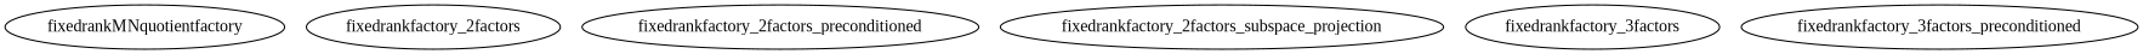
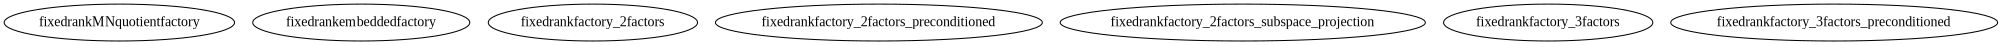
  digraph {
    fontname="Liberation Serif"
    node [fontname="Liberation Serif"]
    fixedrankMNquotientfactory
+   fixedrankembeddedfactory
    fixedrankfactory_2factors
    fixedrankfactory_2factors_preconditioned
    fixedrankfactory_2factors_subspace_projection
    fixedrankfactory_3factors
    fixedrankfactory_3factors_preconditioned
  }
